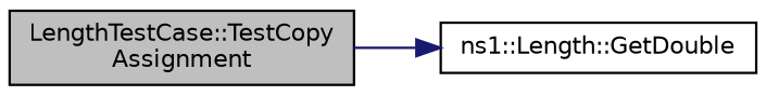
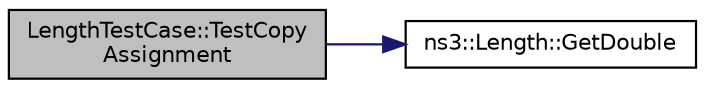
  digraph {
    rankdir=LR
    node [color=black fontname=Helvetica fontsize=10 shape=record style=filled]
    n1 [fillcolor=grey75 fontcolor=black height=0.2 label="LengthTestCase::TestCopy\lAssignment" width=0.4]
-   n2 [fillcolor=white height=0.2 label="ns1::Length::GetDouble" width=0.4]
+   n2 [fillcolor=white height=0.2 label="ns3::Length::GetDouble" width=0.4]
    n1 -> n2 [color=midnightblue fontname=Helvetica fontsize=10 labelfontname=Helvetica labelfontsize=10 style=solid]
  }
